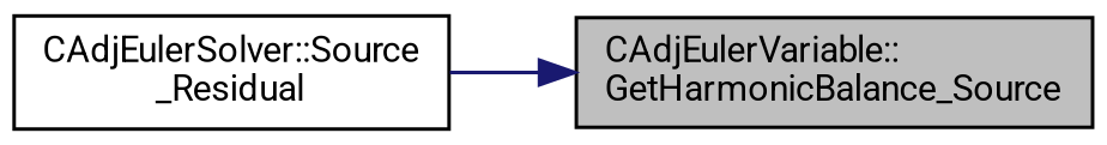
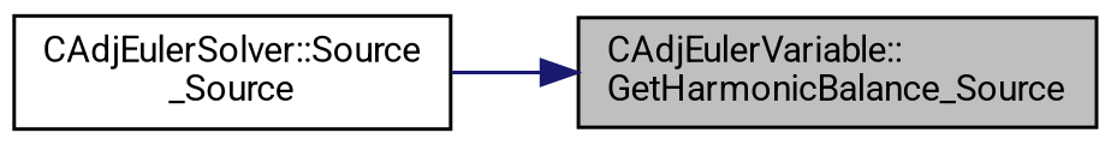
  digraph {
    rankdir=RL
    fontname=Roboto
    node [color=black fontname=Roboto fontsize=10 shape=record style=filled]
    n1 [fillcolor=grey75 fontcolor=black height=0.2 label="CAdjEulerVariable::\lGetHarmonicBalance_Source" width=0.4]
-   n2 [fillcolor=white height=0.2 label="CAdjEulerSolver::Source\l_Residual" width=0.4]
+   n2 [fillcolor=white height=0.2 label="CAdjEulerSolver::Source\l_Source" width=0.4]
    n1 -> n2 [color=midnightblue dir=back fontname=Roboto fontsize=10 labelfontname=Helvetica labelfontsize=10 style=solid]
  }
